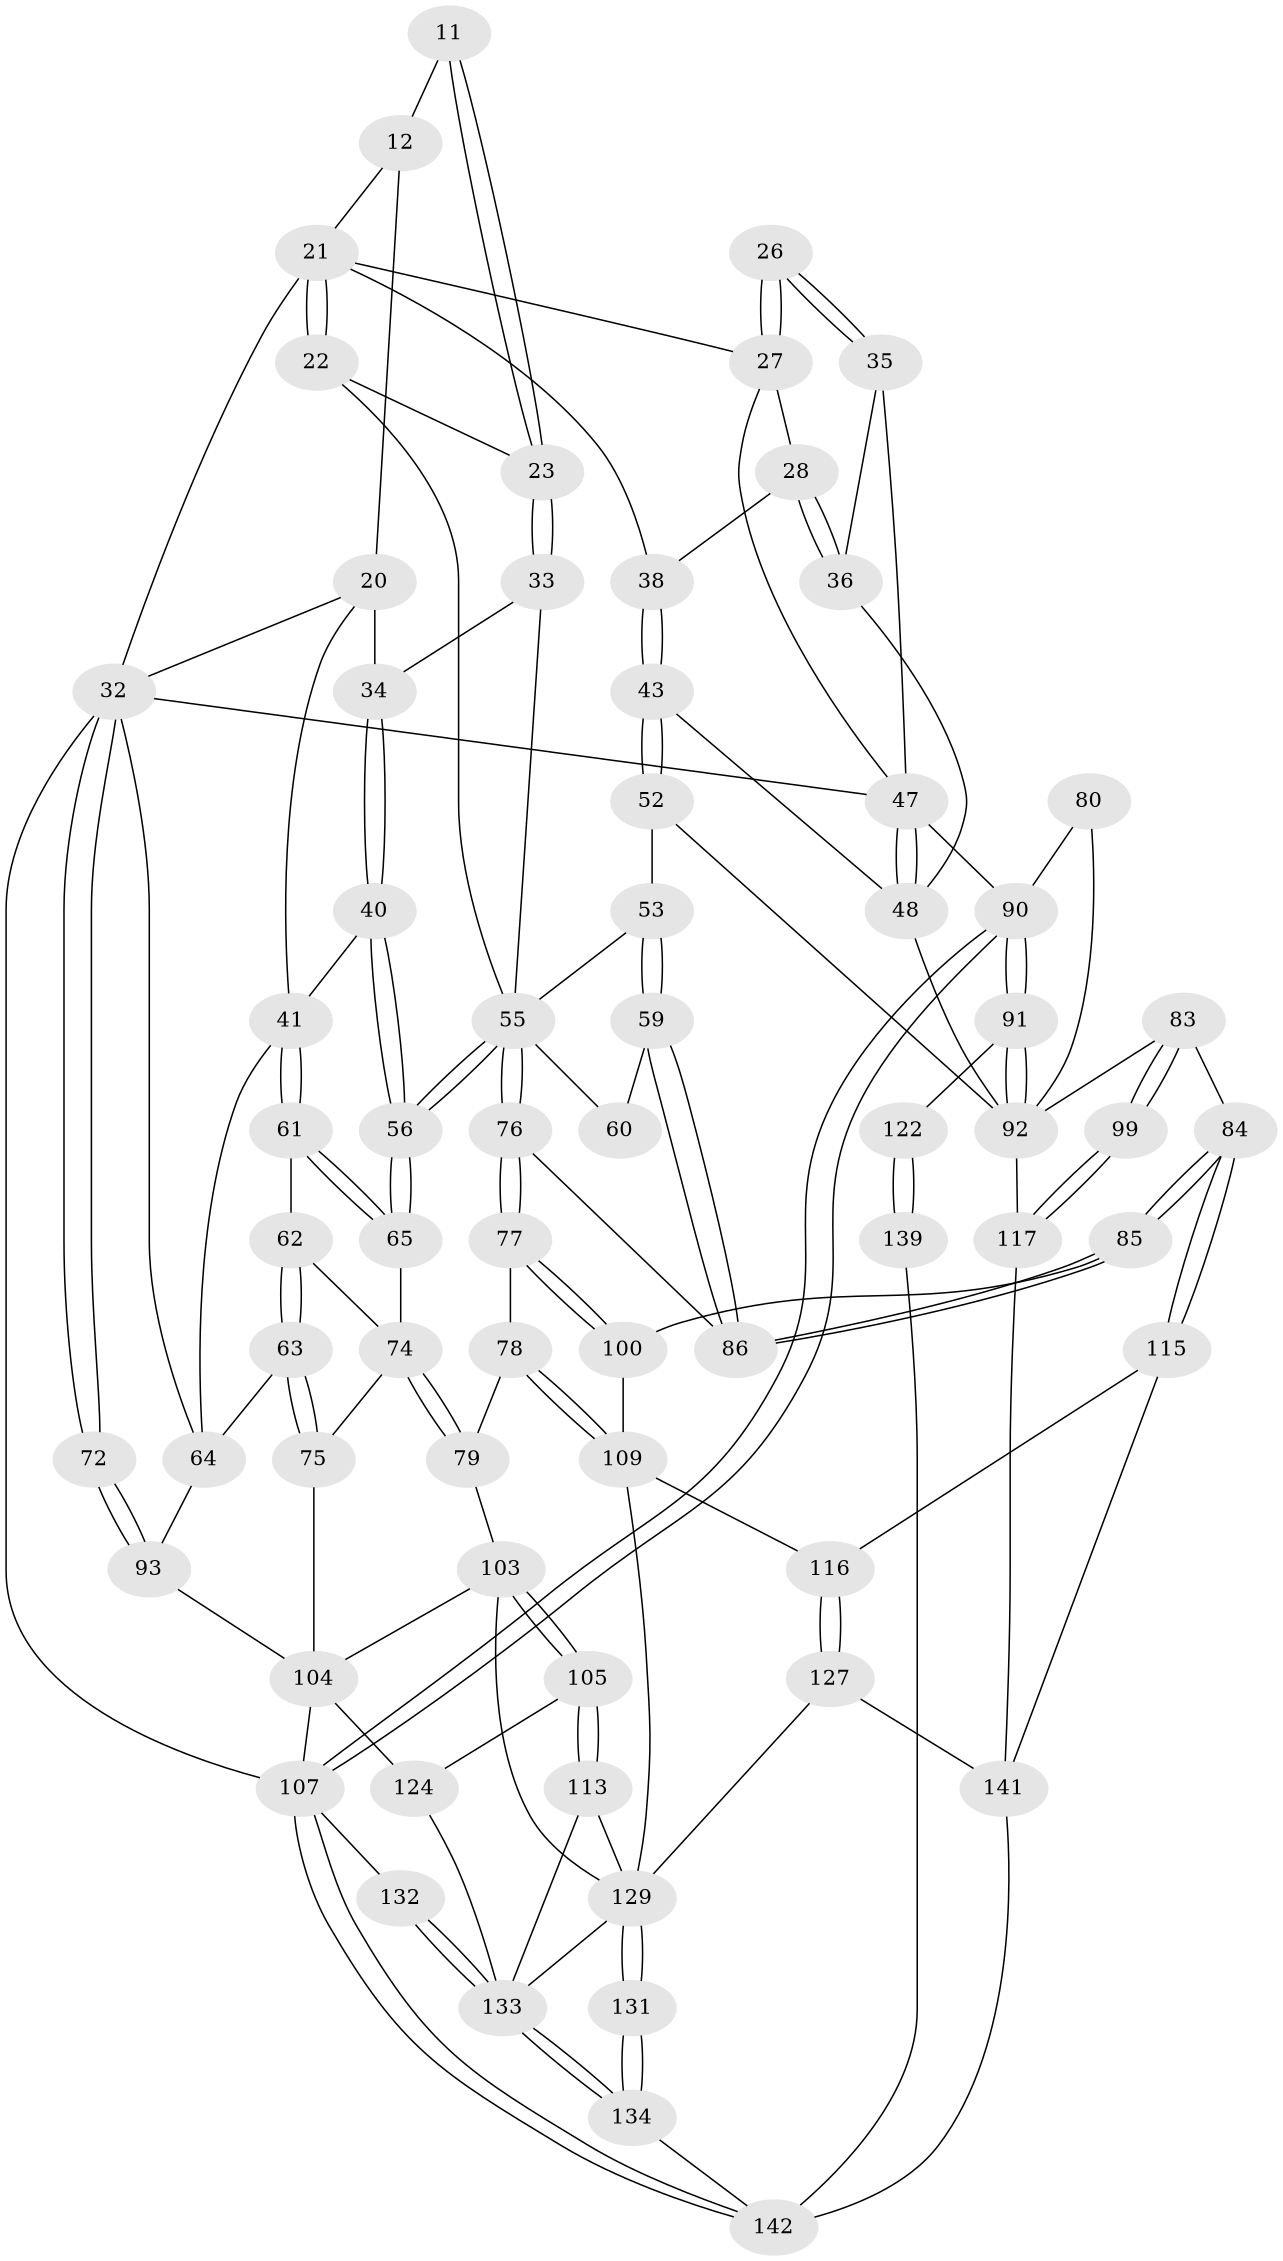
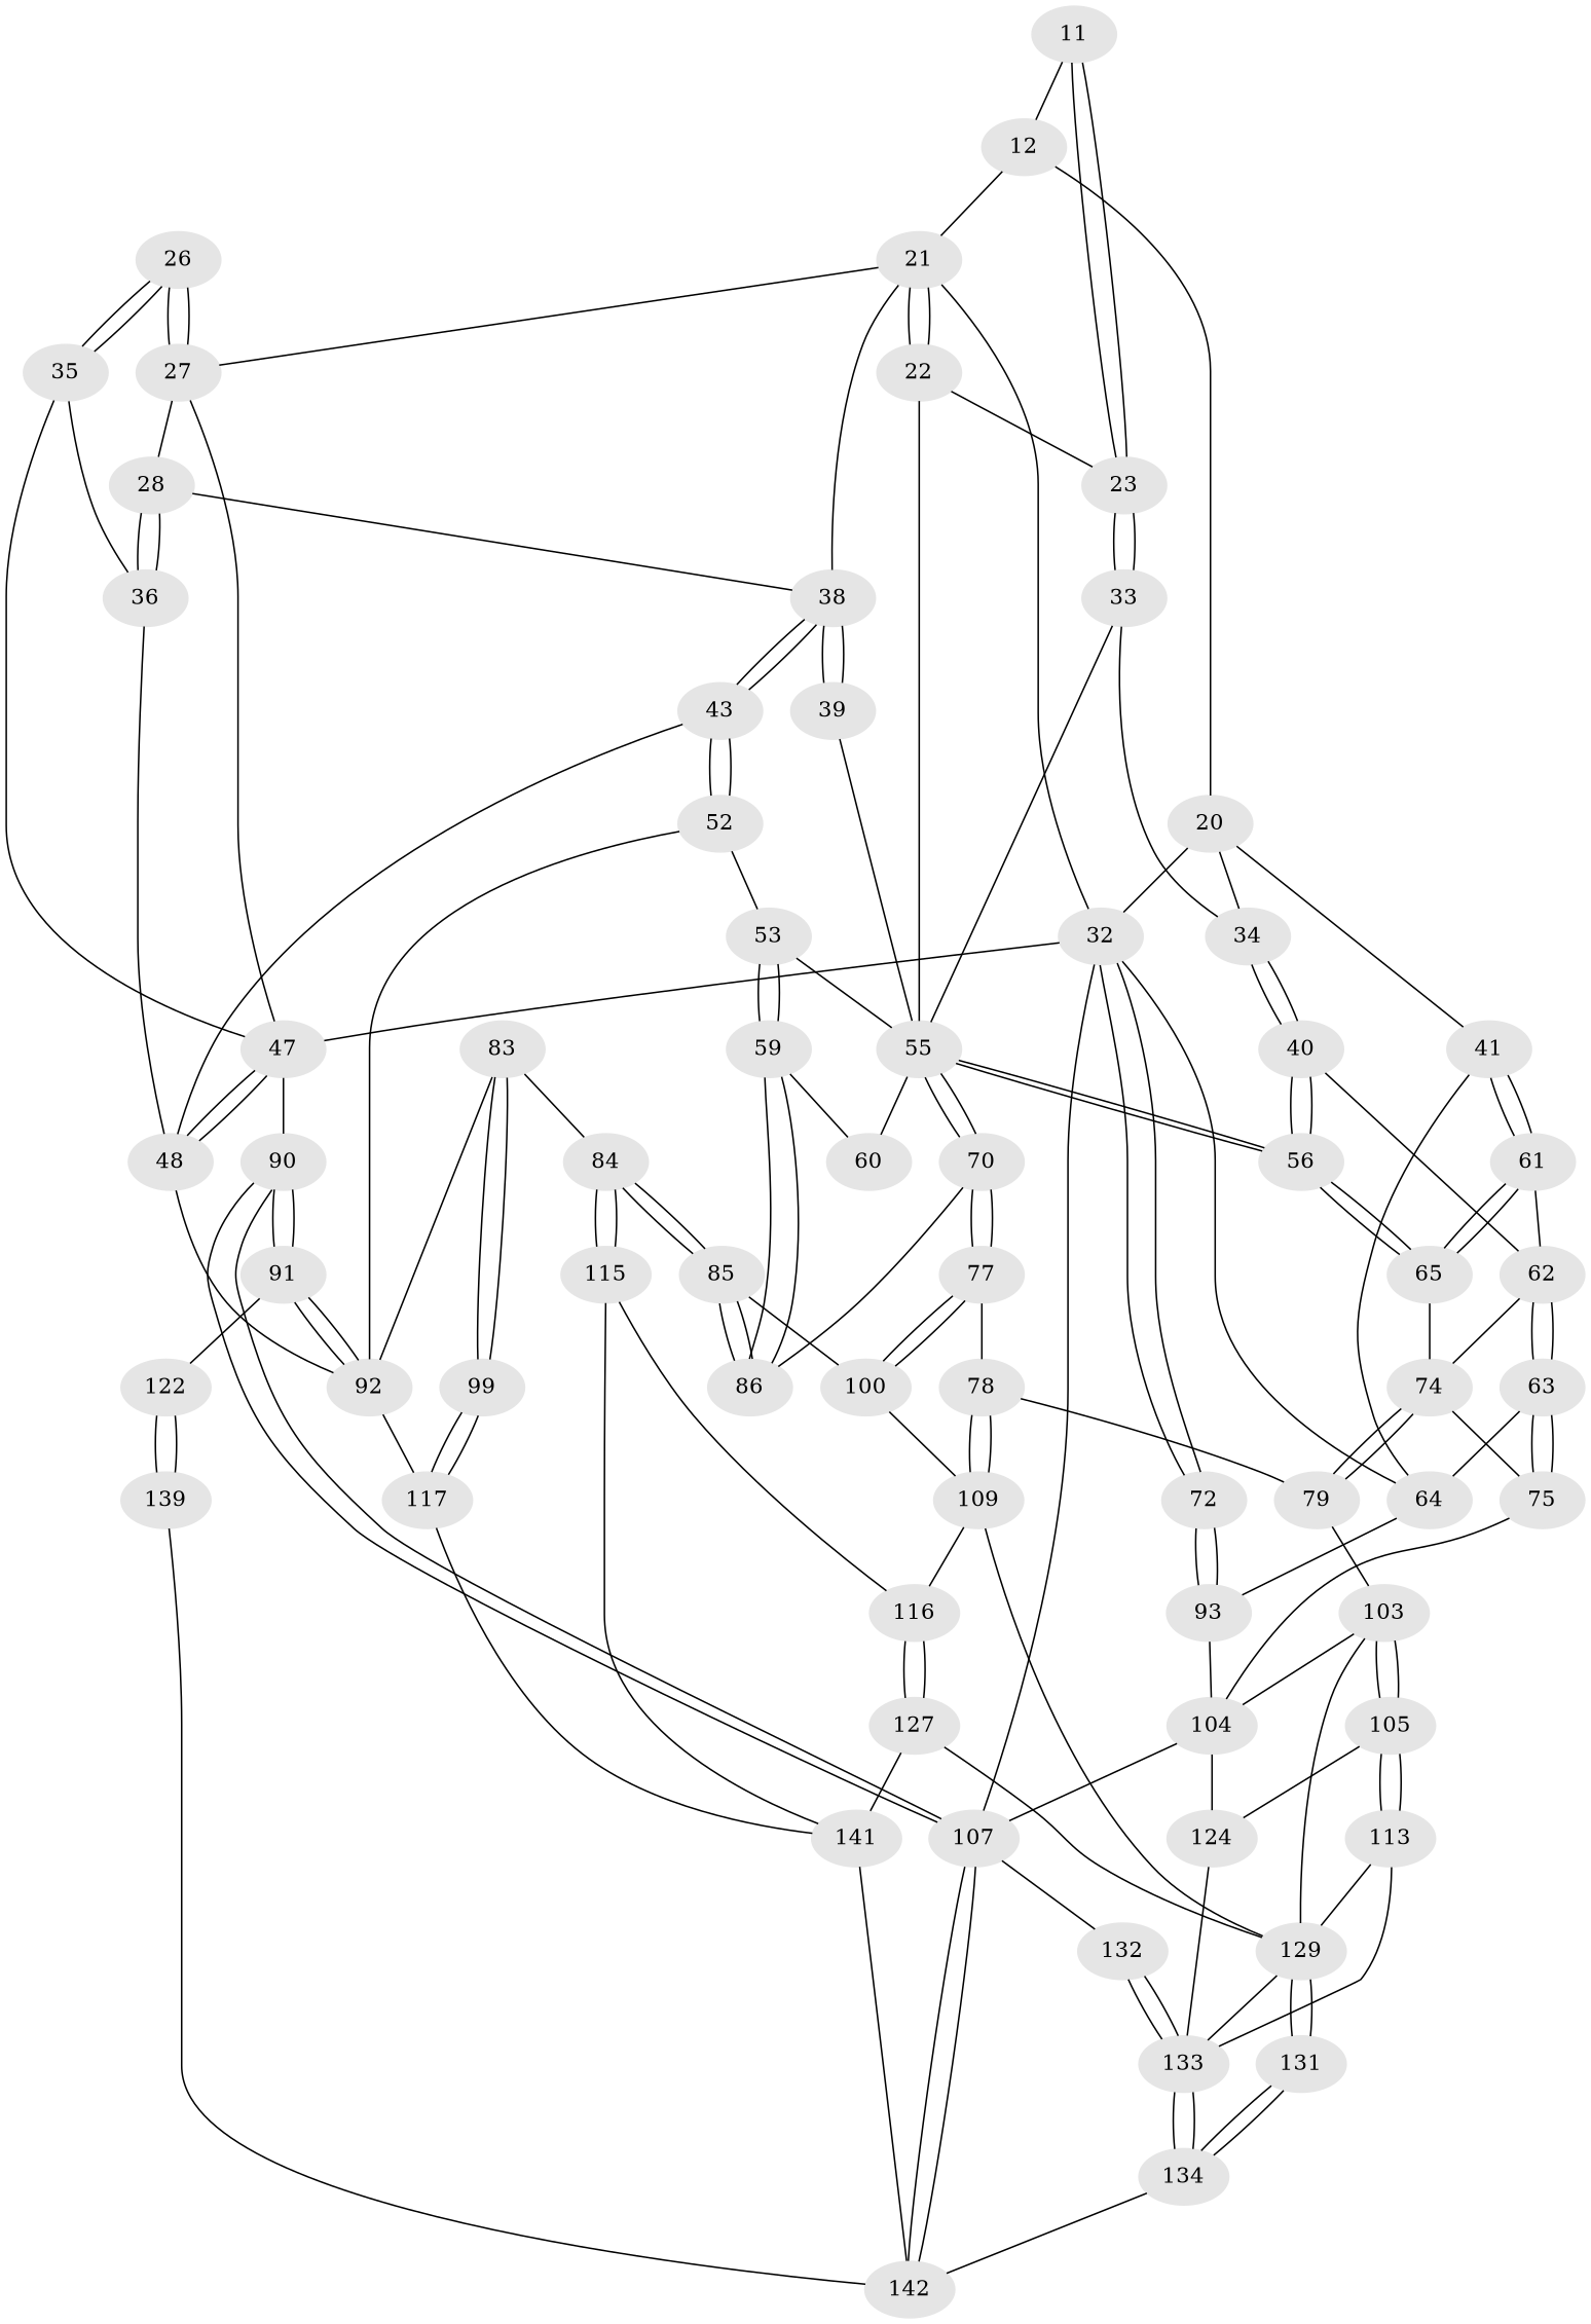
  graph {
    node [color=gray90 style=filled]
    12 [super="+10"]
    11
    23
    20 [super="+5+19"]
    21 [super="+9+8+13"]
    33
    32 [super="+4+3"]
    34
    41 [super="+30"]
    22
    27 [super="+18"]
    38 [super="+29+25"]
    47 [super="+37"]
    64 [super="+31"]
    72
    107 [super="+98"]
    40
    61
    55 [super="+54+51+49"]
    28
+   39
    43
    56
    60 [super="+50"]
-   76
+   76 [label=70]
    26
    35
    36
    48 [super="+42"]
    90 [super="+82+57+58"]
    93 [super="+89+71"]
    132
    142 [super="+137+140"]
    92 [super="+81"]
    52
    65
    62
    53
    91
    117 [super="+94+95"]
    59
    86
    77
    74 [super="+73"]
    63
    75
    79
    104 [super="+97+88"]
    103 [super="+102+101"]
    124 [super="+106"]
    78
    100
    109 [super="+108"]
    129 [super="+112+128"]
    116
    105
-   80 [super="+66"]
    83
    84
    99
    85
    115
    141 [super="+136+135"]
    122 [super="+121"]
    139
    113
    133 [super="+130+126"]
    131
    127
    134
    12 -- 20 [weight=2]
    12 -- 21
    11 -- 12 [weight=2]
    11 -- 23
    11 -- 23
    23 -- 33
    23 -- 33
    20 -- 32
    20 -- 34
    20 -- 41
    21 -- 32
    21 -- 22
    21 -- 22
    21 -- 27
    21 -- 38 [weight=2]
    33 -- 34
    33 -- 55
    32 -- 47
    32 -- 64
    32 -- 72
    32 -- 72
    32 -- 107 [weight=2]
    34 -- 40
    34 -- 40
    41 -- 64
    41 -- 61
    41 -- 61
    22 -- 23
    22 -- 55
    27 -- 47
    27 -- 28
+   38 -- 39 [weight=2]
+   38 -- 39
    38 -- 43
    38 -- 43
    47 -- 48
    47 -- 48
    47 -- 90 [weight=2]
    64 -- 93
    72 -- 93 [weight=2]
    72 -- 93
    107 -- 132
    107 -- 142
    107 -- 142
-   40 -- 41
+   40 -- 62
    40 -- 56
    40 -- 56
    61 -- 65
    61 -- 65
    61 -- 62
    55 -- 56
    55 -- 56
    55 -- 60 [weight=3]
    55 -- 76
    55 -- 76
    28 -- 38
    28 -- 36
    28 -- 36
+   39 -- 55
    43 -- 48
    43 -- 52
    43 -- 52
    56 -- 65
    56 -- 65
    76 -- 86
    76 -- 77
    76 -- 77
    26 -- 27 [weight=2]
    26 -- 27
    26 -- 35
    26 -- 35
    35 -- 47
    35 -- 36
    36 -- 48
    48 -- 92
    90 -- 107
    90 -- 107
    90 -- 91
    90 -- 91
    93 -- 104 [weight=2]
    132 -- 133 [weight=2]
    132 -- 133
    92 -- 117 [weight=2]
    52 -- 92
    52 -- 53
    65 -- 74
    62 -- 74
    62 -- 63
    62 -- 63
    53 -- 55
    53 -- 59
    53 -- 59
    91 -- 92
    91 -- 92
    91 -- 122
    117 -- 141
    59 -- 60
    59 -- 86
    59 -- 86
    77 -- 78
    77 -- 100
    77 -- 100
    74 -- 75
    74 -- 79
    74 -- 79
    63 -- 64
    63 -- 75
    63 -- 75
    75 -- 104
    79 -- 103
    104 -- 107
    104 -- 124 [weight=2]
    103 -- 104
    103 -- 129 [weight=2]
    103 -- 105
    103 -- 105
    124 -- 133
    78 -- 79
    78 -- 109
    78 -- 109
    100 -- 109
    109 -- 129
    109 -- 116
    129 -- 133
    129 -- 131 [weight=2]
    129 -- 131
    116 -- 127
    116 -- 127
    105 -- 124
    105 -- 113
    105 -- 113
-   80 -- 90 [weight=2]
-   80 -- 92 [weight=2]
    83 -- 92
    83 -- 84
    83 -- 99
    83 -- 99
    84 -- 85
    84 -- 85
    84 -- 115
    84 -- 115
    99 -- 117 [weight=2]
    99 -- 117
    85 -- 86
    85 -- 86
    85 -- 100
    115 -- 116
    115 -- 141
    141 -- 142 [weight=2]
    122 -- 139 [weight=2]
    122 -- 139
    139 -- 142
    113 -- 129
    113 -- 133
    133 -- 134
    133 -- 134
    131 -- 134
    131 -- 134
    127 -- 129
    127 -- 141
    134 -- 142
  }
